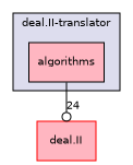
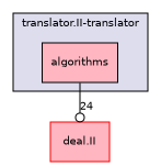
  digraph {
    compound=true
    node [fillcolor=lightpink fontname=Helvetica fontsize=10 shape=box style=filled]
    n1 [label=algorithms pencolor=black]
    n2 [color=red label="deal.II"]
    subgraph cluster_1 {
      bgcolor="#ddddee"
      fontname=Helvetica
      fontsize=10
-     label="deal.II-translator"
+     label="translator.II-translator"
      pencolor=black
      n1
    }
    n1 -> n2 [headlabel=24 labeldistance=1.5 labelfontname=Helvetica labelfontsize=10 style=solid arrowhead=odot]
  }
